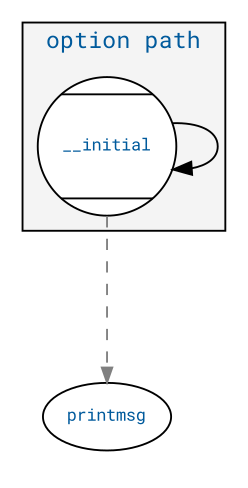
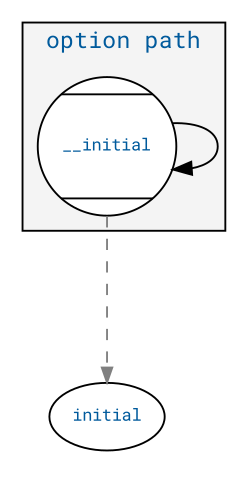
  digraph {
    compound=true
    nodesep=0.3
    ranksep=0.4
    fontname="Roboto Mono"
    node [fillcolor="#FFFFFF" fontcolor="#005A9C" fontname="Roboto Mono" fontsize=9 style=filled]
    edge [fontname="Roboto Mono"]
    n1 [label=__initial shape=Mcircle]
-   n2 [label=printmsg]
+   n2 [label=initial]
    subgraph cluster_1 {
      fillcolor="#F4F4F4"
      fontcolor="#005A9C"
      fontsize=12
      label="option path"
      style=filled
      subgraph sub_2 {
        fillcolor="#F4F4F4"
        fontcolor="#005A9C"
        fontsize=12
        label="option path"
        rank=same
        style=filled
        n1
      }
    }
    subgraph cluster_3 {
      color="#FFFFFF"
      n2
    }
    n1 -> n1
    n1 -> n2 [arrowsize=0.8 color="#808080" minlen=3 style=dashed]
  }
